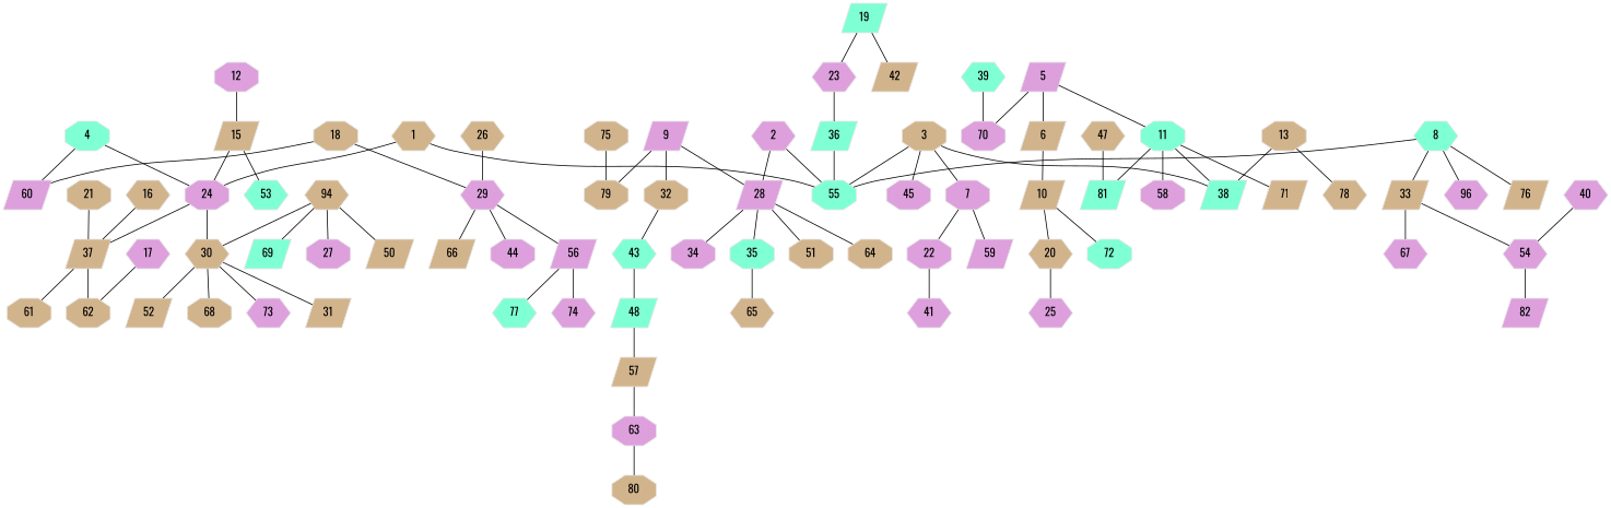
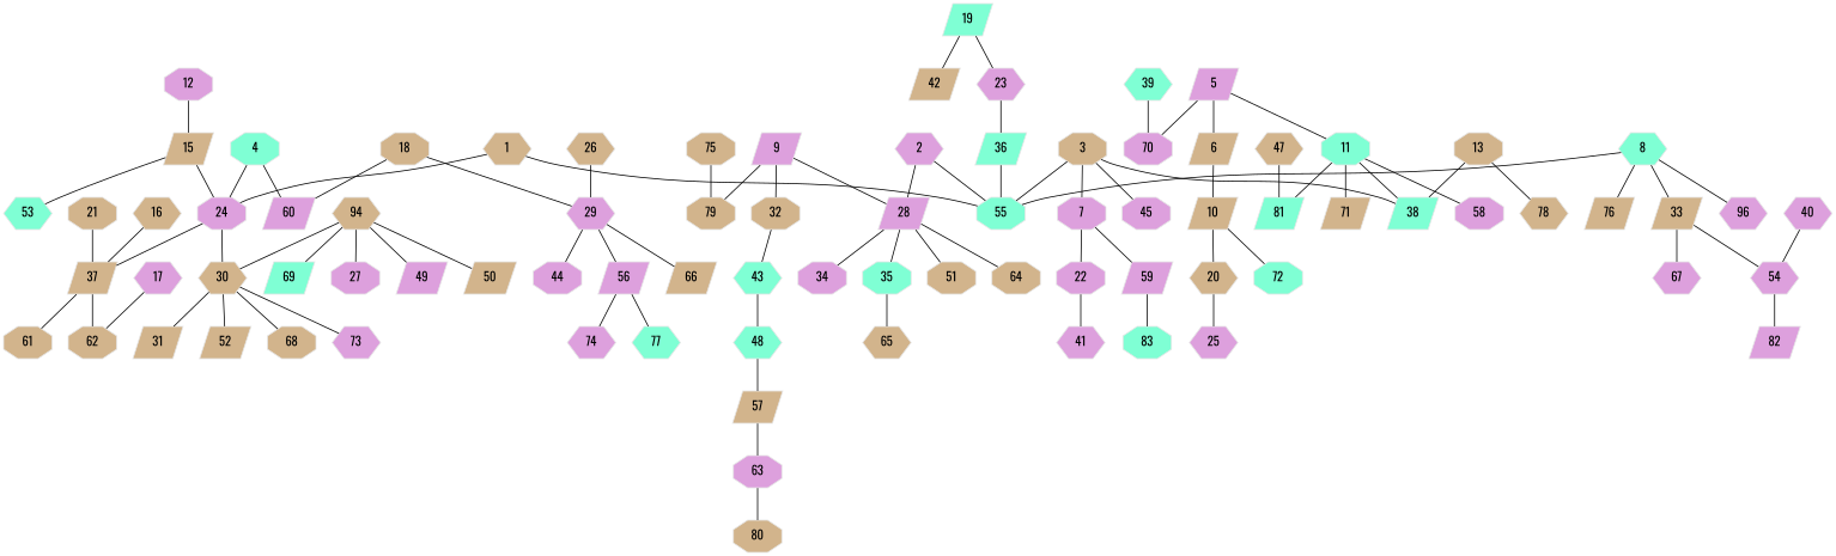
  graph {
    fontname=Oswald
    node [color=gray90 fillcolor=tan fontname=Oswald shape=octagon style=filled]
    edge [fontname=Oswald weight=1.0]
    1 [shape=hexagon]
    24 [fillcolor=plum]
    55 [fillcolor=aquamarine]
    30 [shape=hexagon]
    37 [shape=parallelogram]
    2 [fillcolor=plum shape=hexagon]
    28 [fillcolor=plum shape=parallelogram]
    34 [fillcolor=plum]
    35 [fillcolor=aquamarine]
    51
    64
    3
    7 [fillcolor=plum]
    38 [fillcolor=aquamarine shape=parallelogram]
    45 [fillcolor=plum]
    22 [fillcolor=plum]
    59 [fillcolor=plum shape=parallelogram]
    4 [fillcolor=aquamarine]
    60 [fillcolor=plum shape=parallelogram]
    5 [fillcolor=plum shape=parallelogram]
    6 [shape=parallelogram]
    11 [fillcolor=aquamarine]
    70 [fillcolor=plum]
    10 [shape=parallelogram]
    58 [fillcolor=plum]
    71 [shape=parallelogram]
    81 [fillcolor=aquamarine shape=parallelogram]
    20 [shape=hexagon]
    72 [fillcolor=aquamarine]
    41 [fillcolor=plum shape=hexagon]
+   83 [fillcolor=aquamarine]
    8 [fillcolor=aquamarine shape=hexagon]
    33 [shape=parallelogram]
    n34 [fillcolor=plum label=96 shape=hexagon]
    76 [shape=parallelogram]
    54 [fillcolor=plum shape=hexagon]
    67 [fillcolor=plum shape=hexagon]
    9 [fillcolor=plum shape=parallelogram]
    32
    79
    43 [fillcolor=aquamarine shape=hexagon]
    25 [fillcolor=plum shape=hexagon]
    12 [fillcolor=plum]
    15 [shape=parallelogram]
    53 [fillcolor=aquamarine shape=hexagon]
    13
    78 [shape=hexagon]
    n48 [label=94 shape=hexagon]
    27 [fillcolor=plum]
+   49 [fillcolor=plum shape=parallelogram]
    50 [shape=parallelogram]
    69 [fillcolor=aquamarine shape=parallelogram]
    31 [shape=parallelogram]
    52 [shape=parallelogram]
    68
    73 [fillcolor=plum shape=hexagon]
    16 [shape=hexagon]
    62
    61
    17 [fillcolor=plum shape=hexagon]
    18
    29 [fillcolor=plum shape=hexagon]
    44 [fillcolor=plum]
    56 [fillcolor=plum shape=parallelogram]
    66 [shape=parallelogram]
    19 [fillcolor=aquamarine shape=parallelogram]
    23 [fillcolor=plum shape=hexagon]
    42 [shape=parallelogram]
    36 [fillcolor=aquamarine shape=parallelogram]
    21
    26 [shape=hexagon]
    65 [shape=hexagon]
    74 [fillcolor=plum shape=hexagon]
    77 [fillcolor=aquamarine shape=hexagon]
-   48 [fillcolor=aquamarine shape=parallelogram]
+   48 [fillcolor=aquamarine shape=hexagon]
    82 [fillcolor=plum shape=parallelogram]
    39 [fillcolor=aquamarine shape=hexagon]
    40 [fillcolor=plum shape=hexagon]
    57 [shape=parallelogram]
    47 [shape=hexagon]
    63 [fillcolor=plum]
    80
    75
    1 -- 24
    1 -- 55
    24 -- 30
    24 -- 37
    30 -- 31
    30 -- 52
    30 -- 68
    30 -- 73
    37 -- 62
    37 -- 61
    2 -- 55
    2 -- 28
    28 -- 34
    28 -- 35
    28 -- 51
    28 -- 64
    35 -- 65
    3 -- 55
    3 -- 7
    3 -- 38
    3 -- 45
    7 -- 22
    7 -- 59
    22 -- 41
+   59 -- 83
    4 -- 24
    4 -- 60
    5 -- 6
    5 -- 11
    5 -- 70
    6 -- 10
    11 -- 38
    11 -- 58
    11 -- 71
    11 -- 81
    10 -- 20
    10 -- 72
    20 -- 25
    8 -- 55
    8 -- 33
    8 -- n34
    8 -- 76
    33 -- 54
    33 -- 67
    54 -- 82
    9 -- 28
    9 -- 32
    9 -- 79
    32 -- 43
    43 -- 48
    12 -- 15
    15 -- 24
    15 -- 53
    13 -- 38
    13 -- 78
    n48 -- 30
    n48 -- 27
+   n48 -- 49
    n48 -- 50
    n48 -- 69
    16 -- 37
    17 -- 62
    18 -- 60
    18 -- 29
    29 -- 44
    29 -- 56
    29 -- 66
    56 -- 74
    56 -- 77
    19 -- 23
    19 -- 42
    23 -- 36
    36 -- 55
    21 -- 37
    26 -- 29
    48 -- 57
    39 -- 70
    40 -- 54
    57 -- 63
    47 -- 81
    63 -- 80
    75 -- 79
  }
